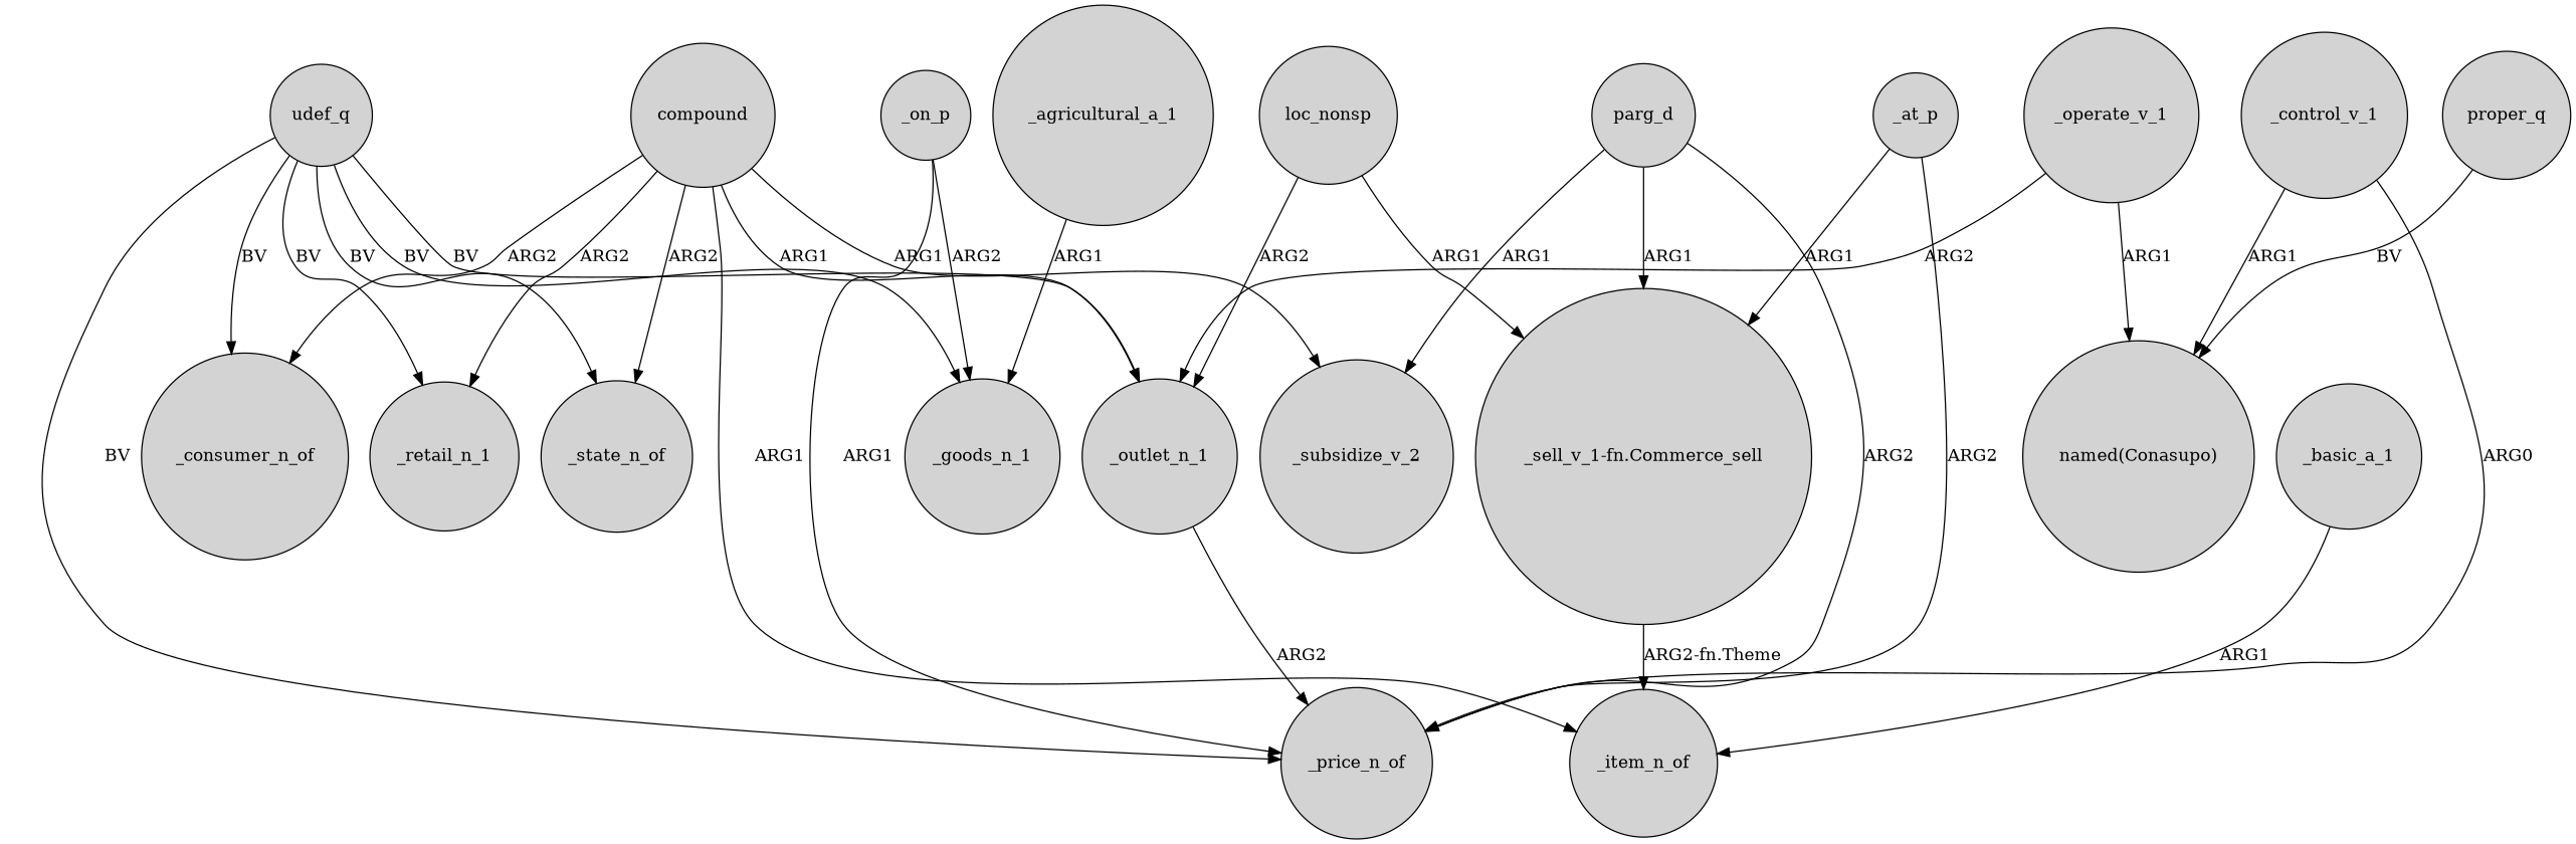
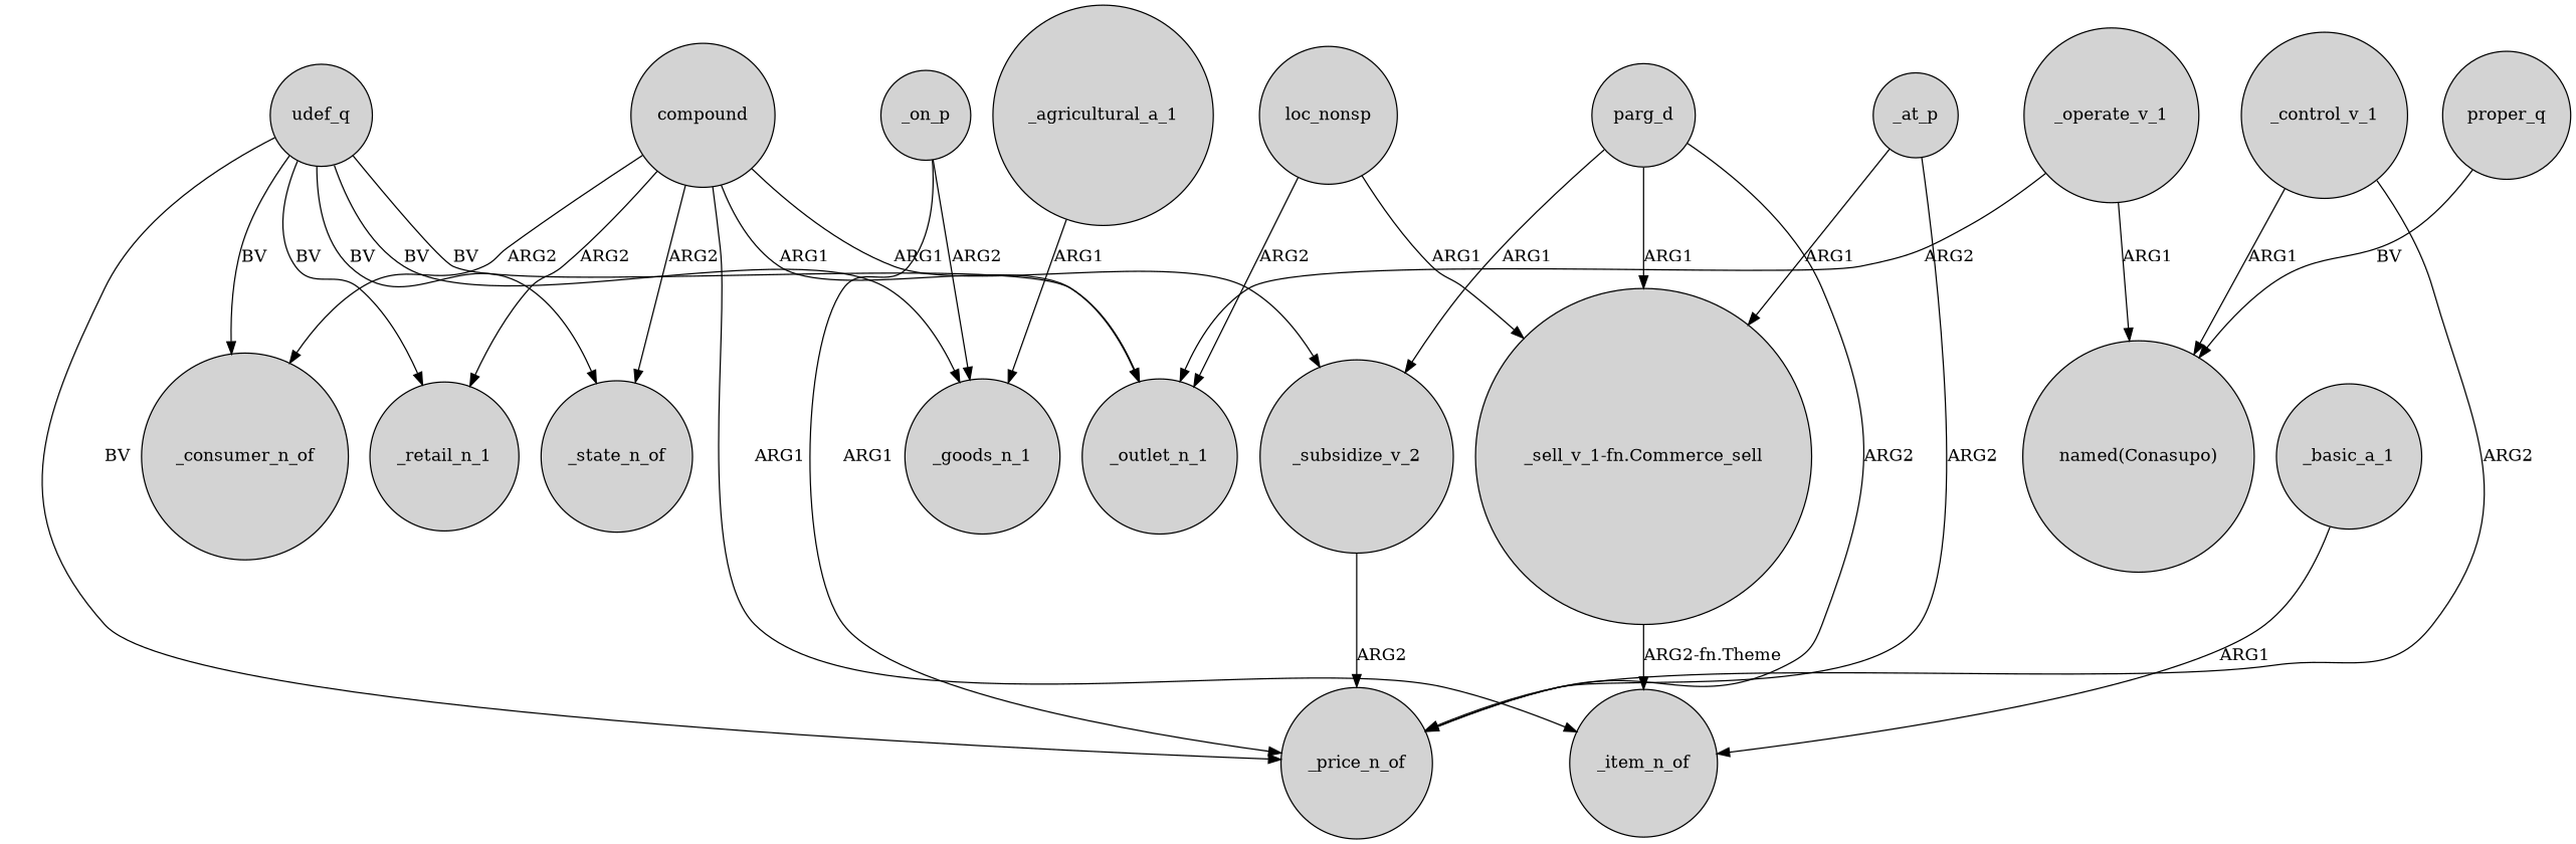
  digraph {
    node [shape=circle style=filled]
    parg_d
    _price_n_of
    "_sell_v_1-fn.Commerce_sell"
    n4 [label=_subsidize_v_2]
    _item_n_of
    udef_q
    _outlet_n_1
    _state_n_of
    _retail_n_1
    _goods_n_1
    _consumer_n_of
    _operate_v_1
    "named(Conasupo)"
    _control_v_1
    compound
    loc_nonsp
    proper_q
    _on_p
    _basic_a_1
    _agricultural_a_1
    _at_p
    parg_d -> _price_n_of [label=ARG2]
    parg_d -> "_sell_v_1-fn.Commerce_sell" [label=ARG1]
    parg_d -> n4 [label=ARG1]
    "_sell_v_1-fn.Commerce_sell" -> _item_n_of [label="ARG2-fn.Theme"]
-   _outlet_n_1 -> _price_n_of [label=ARG2]
+   n4 -> _price_n_of [label=ARG2]
    udef_q -> _price_n_of [label=BV]
    udef_q -> _outlet_n_1 [label=BV]
    udef_q -> _state_n_of [label=BV]
    udef_q -> _retail_n_1 [label=BV]
    udef_q -> _goods_n_1 [label=BV]
    udef_q -> _consumer_n_of [label=BV]
    _operate_v_1 -> _outlet_n_1 [label=ARG2]
    _operate_v_1 -> "named(Conasupo)" [label=ARG1]
-   _control_v_1 -> _price_n_of [label=ARG0]
+   _control_v_1 -> _price_n_of [label=ARG2]
    _control_v_1 -> "named(Conasupo)" [label=ARG1]
    compound -> n4 [label=ARG1]
    compound -> _item_n_of [label=ARG1]
    compound -> _outlet_n_1 [label=ARG1]
    compound -> _state_n_of [label=ARG2]
    compound -> _retail_n_1 [label=ARG2]
    compound -> _consumer_n_of [label=ARG2]
    loc_nonsp -> "_sell_v_1-fn.Commerce_sell" [label=ARG1]
    loc_nonsp -> _outlet_n_1 [label=ARG2]
    proper_q -> "named(Conasupo)" [label=BV]
    _on_p -> _price_n_of [label=ARG1]
    _on_p -> _goods_n_1 [label=ARG2]
    _basic_a_1 -> _item_n_of [label=ARG1]
    _agricultural_a_1 -> _goods_n_1 [label=ARG1]
    _at_p -> _price_n_of [label=ARG2]
    _at_p -> "_sell_v_1-fn.Commerce_sell" [label=ARG1]
  }
